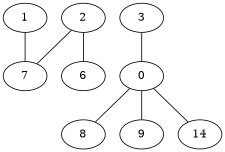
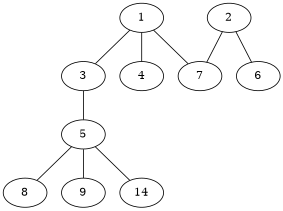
  graph {
    node [chem=H]
    edge [valence=1]
    1 [chem=N]
    3 [chem=O]
+   4 [chem=O]
    7
    2 [chem=C]
    6
-   5 [chem=C label=0]
+   5 [chem=C]
    8
    9
    n10 [label=14]
+   1 -- 3 [valence=2]
+   1 -- 4
    1 -- 7
    3 -- 5
    2 -- 7
    2 -- 6
    5 -- 8
    5 -- 9
    5 -- n10
  }
